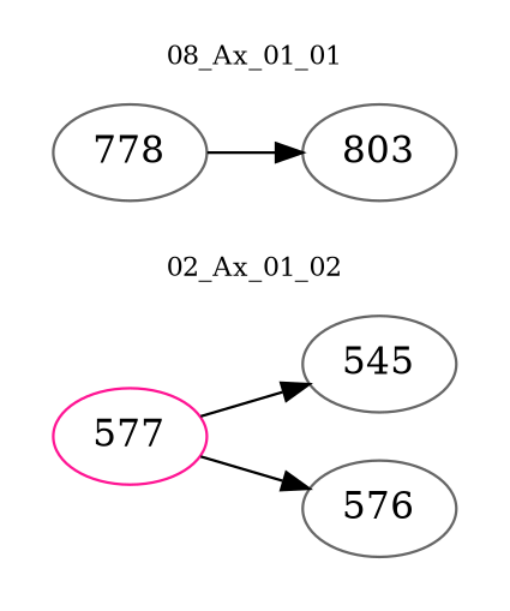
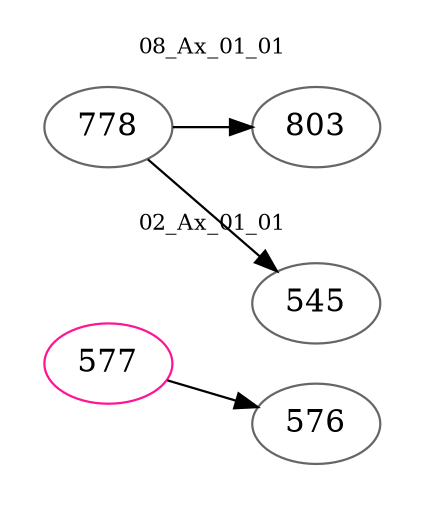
  digraph {
    rankdir=LR
    node [color=gray40]
    edge [color=black]
    n1 [label=778]
    n2 [label=803]
    n3 [color=deeppink label=577]
    n4 [label=545]
    n5 [label=576]
    subgraph cluster_1 {
      color=white
      fontsize=10
      label="08_Ax_01_01"
      n1
      n2
    }
    subgraph cluster_2 {
      color=white
      fontsize=10
-     label="02_Ax_01_02"
+     label="02_Ax_01_01"
      n3
      n4
      n5
    }
    n1 -> n2
-   n3 -> n4
+   n1 -> n4
    n3 -> n5
  }
